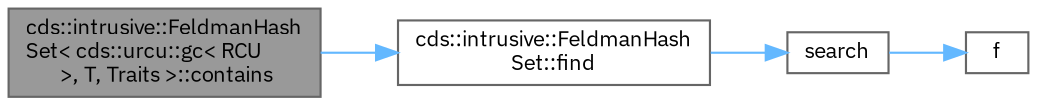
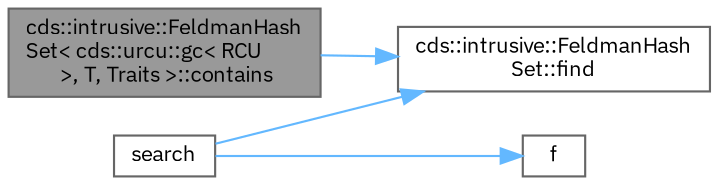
  digraph {
    fontname="IBM Plex Sans"
    rankdir=LR
    node [color=grey40 fillcolor=white fontname="IBM Plex Sans" fontsize=10 shape=box style=filled]
    edge [color=steelblue1 fontname="IBM Plex Sans" fontsize=10 labelfontname=Helvetica labelfontsize=10 style=solid]
    n1 [color=gray40 fillcolor=grey60 fontcolor=black height=0.2 label="cds::intrusive::FeldmanHash\lSet\< cds::urcu::gc\< RCU\l \>, T, Traits \>::contains" width=0.4]
    n2 [height=0.2 label="cds::intrusive::FeldmanHash\lSet::find" width=0.4]
    n3 [height=0.2 label=search width=0.4]
    n4 [height=0.2 label=f width=0.4]
    n1 -> n2
-   n2 -> n3
+   n3 -> n2
    n3 -> n4
  }
